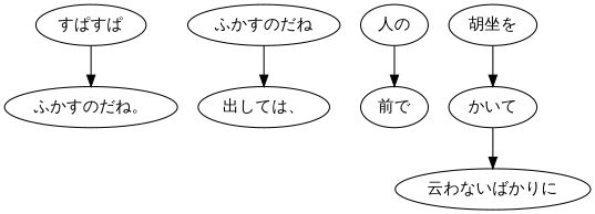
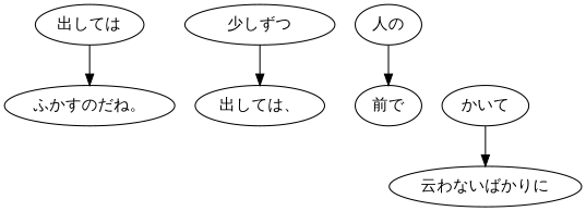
  digraph {
    fontname="Playfair Display"
    node [fontname="Playfair Display"]
    edge [fontname="Playfair Display"]
    n1 [label="ふかすのだね。"]
-   n2 [label="ふかすのだね"]
+   n2 [label="少しずつ"]
    n3 [label="出しては、"]
    n4 [label="人の"]
    n5 [label="前で"]
    n6 [label="かいて"]
    n7 [label="云わないばかりに"]
-   n8 [label="胡坐を"]
-   n9 [label="すぱすぱ"]
+   n9 [label="出しては"]
    n2 -> n3
    n4 -> n5
    n6 -> n7
-   n8 -> n6
    n9 -> n1
  }
